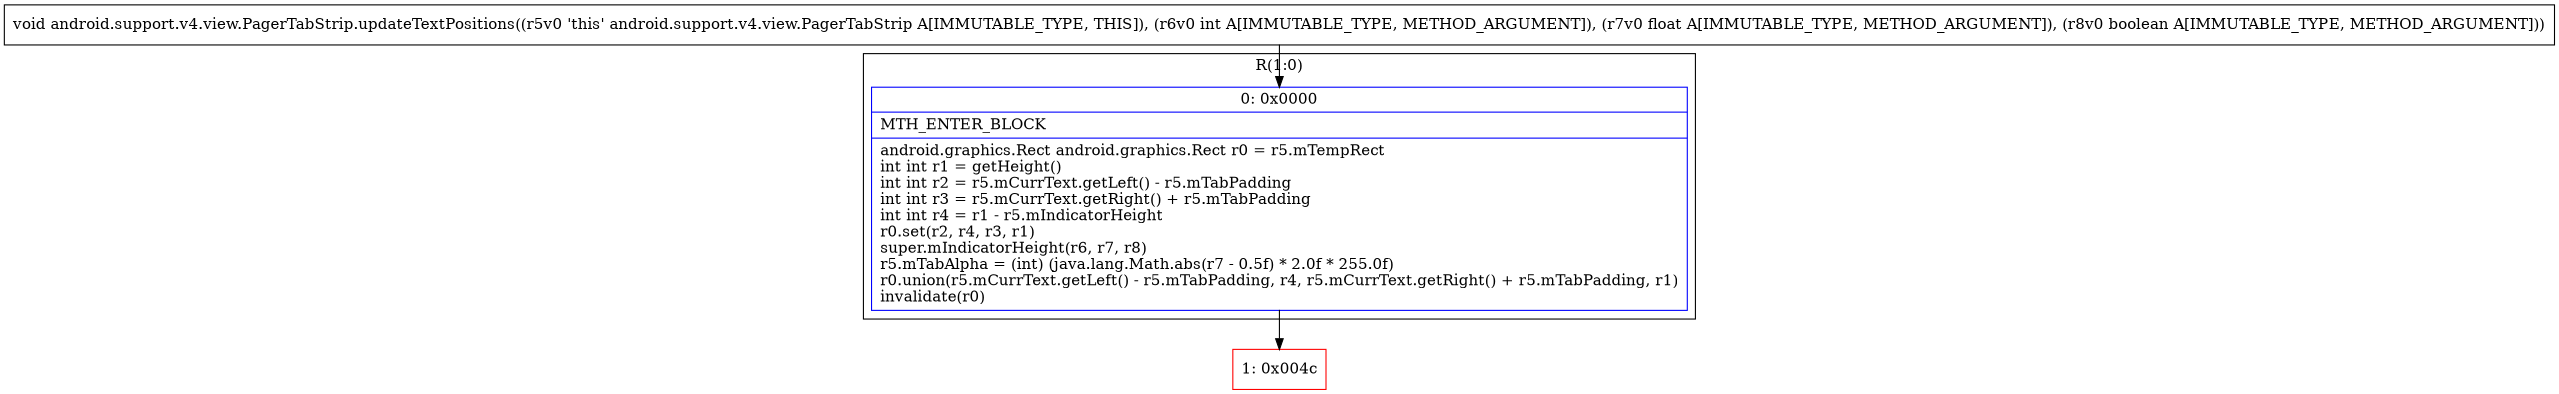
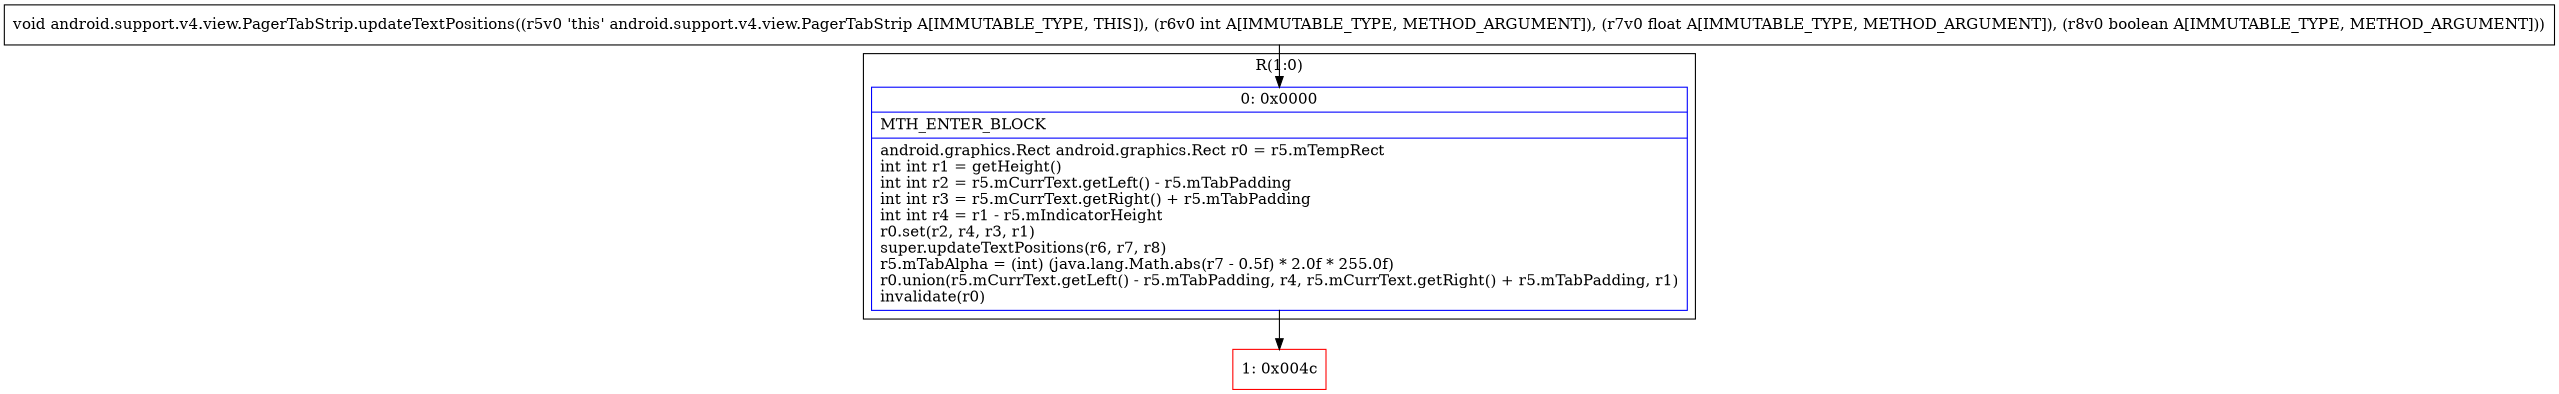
  digraph {
    node [shape=record]
-   n1 [color=blue label="{0\:\ 0x0000|MTH_ENTER_BLOCK\l|android.graphics.Rect android.graphics.Rect r0 = r5.mTempRect\lint int r1 = getHeight()\lint int r2 = r5.mCurrText.getLeft() \- r5.mTabPadding\lint int r3 = r5.mCurrText.getRight() + r5.mTabPadding\lint int r4 = r1 \- r5.mIndicatorHeight\lr0.set(r2, r4, r3, r1)\lsuper.mIndicatorHeight(r6, r7, r8)\lr5.mTabAlpha = (int) (java.lang.Math.abs(r7 \- 0.5f) * 2.0f * 255.0f)\lr0.union(r5.mCurrText.getLeft() \- r5.mTabPadding, r4, r5.mCurrText.getRight() + r5.mTabPadding, r1)\linvalidate(r0)\l}"]
+   n1 [color=blue label="{0\:\ 0x0000|MTH_ENTER_BLOCK\l|android.graphics.Rect android.graphics.Rect r0 = r5.mTempRect\lint int r1 = getHeight()\lint int r2 = r5.mCurrText.getLeft() \- r5.mTabPadding\lint int r3 = r5.mCurrText.getRight() + r5.mTabPadding\lint int r4 = r1 \- r5.mIndicatorHeight\lr0.set(r2, r4, r3, r1)\lsuper.updateTextPositions(r6, r7, r8)\lr5.mTabAlpha = (int) (java.lang.Math.abs(r7 \- 0.5f) * 2.0f * 255.0f)\lr0.union(r5.mCurrText.getLeft() \- r5.mTabPadding, r4, r5.mCurrText.getRight() + r5.mTabPadding, r1)\linvalidate(r0)\l}"]
    n2 [color=red label="{1\:\ 0x004c}"]
    n3 [label="{void android.support.v4.view.PagerTabStrip.updateTextPositions((r5v0 'this' android.support.v4.view.PagerTabStrip A[IMMUTABLE_TYPE, THIS]), (r6v0 int A[IMMUTABLE_TYPE, METHOD_ARGUMENT]), (r7v0 float A[IMMUTABLE_TYPE, METHOD_ARGUMENT]), (r8v0 boolean A[IMMUTABLE_TYPE, METHOD_ARGUMENT])) }"]
    subgraph cluster_1 {
      label="R(1:0)"
      n1
    }
    n1 -> n2
    n3 -> n1
  }
